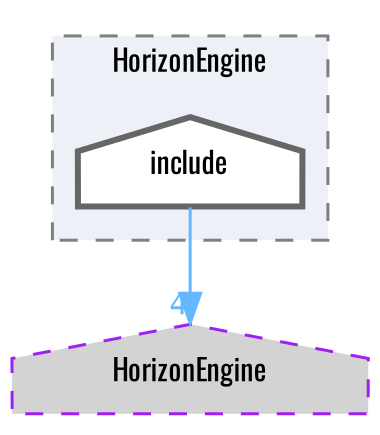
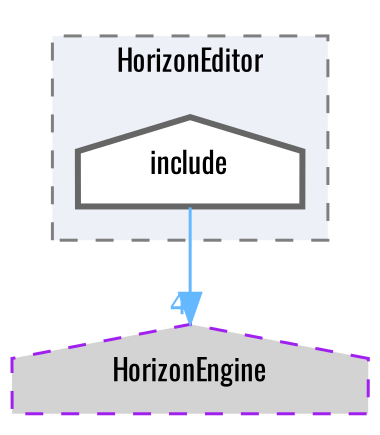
  digraph {
    compound=true
    fontname=Oswald
    node [fontname=Oswald fontsize=10 shape=house]
    n1 [color=gray40 fillcolor=white height=0.2 label=include style="filled,bold" width=0.4]
    n2 [color=purple fillcolor=lightgrey height=0.2 label=HorizonEngine style="filled,dashed" width=0.4]
    subgraph cluster_1 {
      bgcolor="#edf0f7"
      fontsize=10
-     label=HorizonEngine
+     label=HorizonEditor
      pencolor=grey50
      style="filled,dashed"
      n1
    }
    n1 -> n2 [color=steelblue1 fontcolor=steelblue1 fontname=Oswald fontsize=10 headlabel=4 labeldistance=1.5 labelfontname=Helvetica labelfontsize=10]
  }
